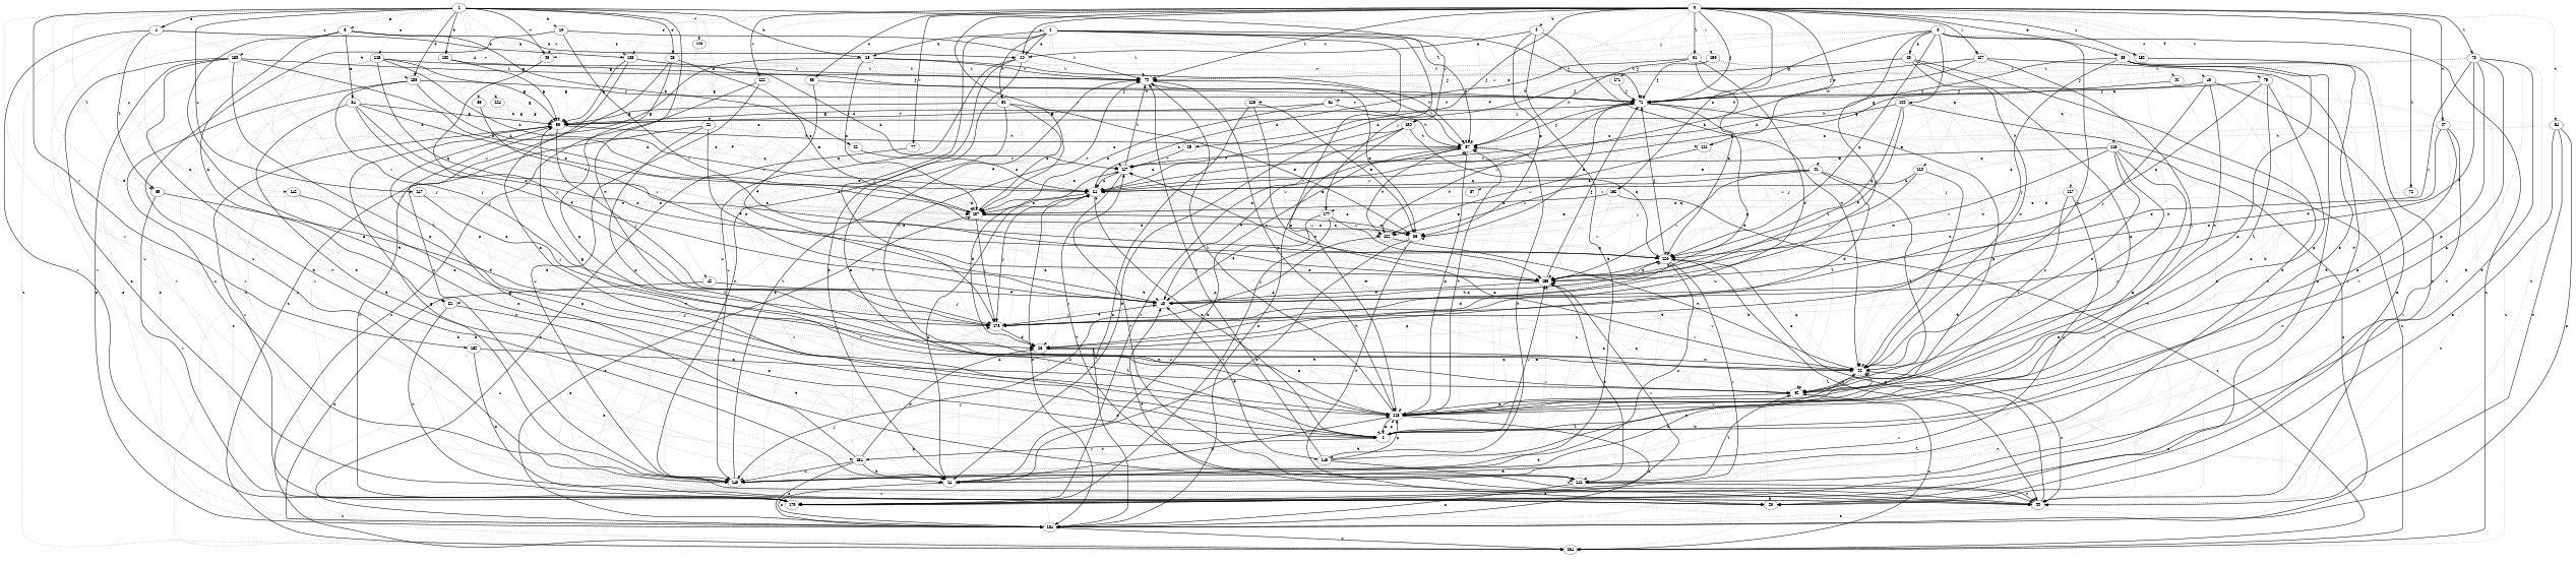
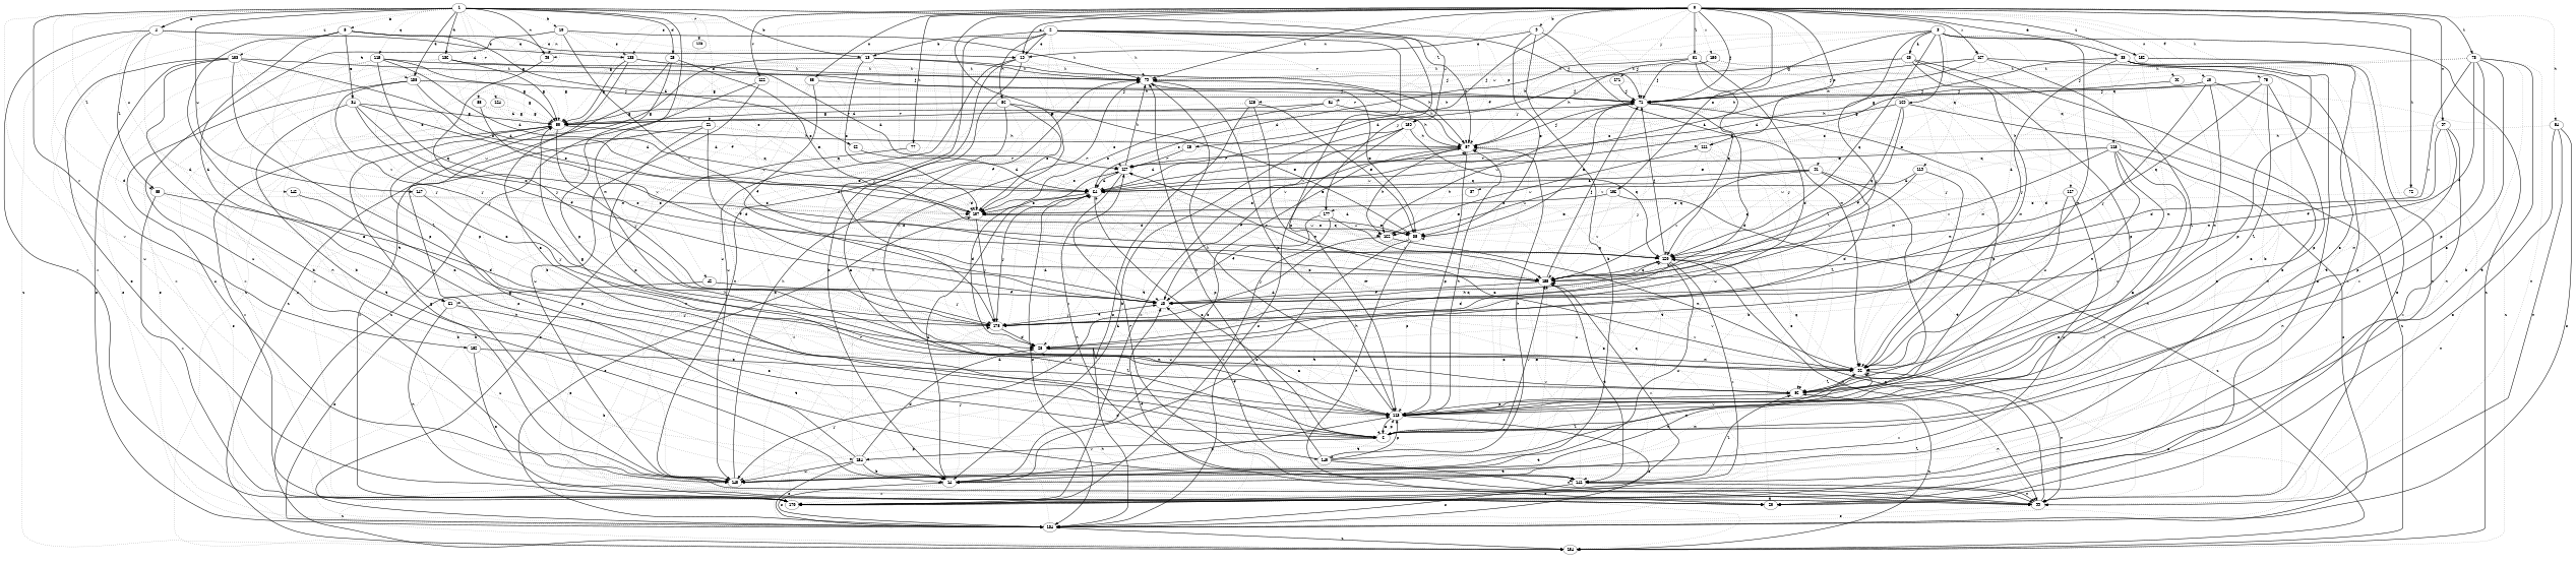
  strict digraph {
    fontname="DejaVu Sans Mono"
    node [fontname="DejaVu Sans Mono"]
    edge [fontname="DejaVu Sans Mono" style=bold]
    0
    9
    19
    33
    37
    40
    42
    50
    54
    65
    71
    72
    73
    75
    77
    79
    81
    84
    88
    91
    96
    97
    106
    107
    111
    122
    133
    150
    167
    171
    177
    182
    92
    98
    14
    35
    86
    28
    57
    148
    99
    113
    178
    170
    64
    141
    20
    6
    43
    134
    127
    155
    162
    120
    184
    1
    4
    5
    10
    13
    21
    25
    58
    85
    115
    123
    124
    136
    138
    142
    147
    152
    154
    159
    183
    61
    34
    62
    140
    2
    56
    125
    3
    60
    117
    118
    119
    169
    0 -> 9 [label=b style=dotted]
    0 -> 19 [label=c]
    0 -> 33 [label=e]
    0 -> 37 [label=f style=dotted]
    0 -> 40 [label=f style=dotted]
    0 -> 42 [label=f style=dotted]
    0 -> 50 [label=g style=dotted]
    0 -> 54 [label=h style=dotted]
    0 -> 65 [label=j]
    0 -> 71 [label=j]
    0 -> 72 [label=k]
    0 -> 73 [label=k]
    0 -> 75 [label=k style=dotted]
    0 -> 77 [label=k]
    0 -> 79 [label=k]
    0 -> 81 [label=l]
    0 -> 84 [label=l style=dotted]
    0 -> 88 [label=m]
    0 -> 91 [label=m style=dotted]
    0 -> 96 [label=n style=dotted]
    0 -> 97 [label=n]
    0 -> 106 [label=o]
    0 -> 107 [label=o]
    0 -> 111 [label=p]
    0 -> 122 [label=r]
    0 -> 133 [label=s style=dotted]
    0 -> 150 [label=v style=dotted]
    0 -> 167 [label=x]
    0 -> 171 [label=y style=dotted]
    0 -> 177 [label=y style=dotted]
    0 -> 182 [label=z]
    9 -> 19 [label=c]
    9 -> 71 [label=j style=dotted]
    9 -> 92 [label=m]
    9 -> 98 [label=n style=dotted]
    9 -> 14 [label=b]
    9 -> 35 [label=e]
    9 -> 86 [label=l style=dotted]
    19 -> 79 [label=k style=dotted]
    19 -> 14 [label=b]
    19 -> 28 [label=d style=dotted]
    19 -> 57 [label=h style=dotted]
    19 -> 148 [label=u]
    19 -> 99 [label=n]
    33 -> 79 [label=k style=dotted]
    33 -> 99 [label=n]
    33 -> 113 [label=p]
    33 -> 178 [label=y]
    33 -> 170 [label=x style=dotted]
    33 -> 64 [label=i]
    33 -> 141 [label=t style=dotted]
    33 -> 20 [label=c]
    37 -> 107 [label=o style=dotted]
    37 -> 35 [label=e style=dotted]
    37 -> 148 [label=u style=dotted]
    40 -> 50 [label=g style=dotted]
    40 -> 71 [label=j]
    40 -> 92 [label=m]
    40 -> 57 [label=h style=dotted]
    40 -> 178 [label=y]
    40 -> 20 [label=c]
    40 -> 6 [label=a style=dotted]
    42 -> 178 [label=y style=dotted]
    42 -> 20 [label=c style=dotted]
    42 -> 43 [label=f]
    42 -> 134 [label=s]
    50 -> 57 [label=h]
    50 -> 178 [label=y]
    50 -> 170 [label=x]
    50 -> 134 [label=s style=dotted]
    54 -> 57 [label=h style=dotted]
    54 -> 99 [label=n]
    54 -> 20 [label=c]
    54 -> 134 [label=s]
    65 -> 107 [label=o style=dotted]
    65 -> 35 [label=e style=dotted]
    65 -> 64 [label=i style=dotted]
    65 -> 127 [label=r]
    71 -> 50 [label=g]
    71 -> 92 [label=m style=dotted]
    71 -> 35 [label=e]
    71 -> 28 [label=d]
    71 -> 99 [label=n style=dotted]
    71 -> 113 [label=p]
    71 -> 178 [label=y style=dotted]
    71 -> 155 [label=v style=dotted]
    71 -> 162 [label=w]
    72 -> 107 [label=o style=dotted]
    72 -> 99 [label=n style=dotted]
    73 -> 71 [label=j style=dotted]
    73 -> 79 [label=k style=dotted]
    73 -> 14 [label=b style=dotted]
    73 -> 57 [label=h style=dotted]
    73 -> 99 [label=n style=dotted]
    73 -> 113 [label=p]
    73 -> 141 [label=t]
    73 -> 6 [label=a]
    73 -> 43 [label=f]
    73 -> 155 [label=v]
    75 -> 71 [label=j]
    75 -> 86 [label=l]
    75 -> 28 [label=d style=dotted]
    75 -> 113 [label=p]
    75 -> 120 [label=q]
    77 -> 134 [label=s]
    77 -> 127 [label=r style=dotted]
    79 -> 71 [label=j style=dotted]
    79 -> 107 [label=o style=dotted]
    79 -> 35 [label=e]
    79 -> 113 [label=p]
    79 -> 155 [label=v style=dotted]
    81 -> 79 [label=k style=dotted]
    81 -> 92 [label=m style=dotted]
    81 -> 28 [label=d]
    81 -> 57 [label=h]
    81 -> 148 [label=u style=dotted]
    81 -> 178 [label=y style=dotted]
    81 -> 64 [label=i]
    81 -> 120 [label=q]
    84 -> 50 [label=g]
    84 -> 107 [label=o]
    84 -> 28 [label=d style=dotted]
    84 -> 57 [label=h]
    84 -> 120 [label=q style=dotted]
    88 -> 71 [label=j]
    88 -> 28 [label=d style=dotted]
    88 -> 43 [label=f]
    88 -> 134 [label=s style=dotted]
    91 -> 86 [label=l]
    91 -> 28 [label=d]
    91 -> 170 [label=x style=dotted]
    91 -> 64 [label=i]
    91 -> 20 [label=c style=dotted]
    91 -> 155 [label=v]
    91 -> 162 [label=w]
    91 -> 120 [label=q style=dotted]
    96 -> 71 [label=j style=dotted]
    96 -> 92 [label=m style=dotted]
    96 -> 64 [label=i]
    96 -> 184 [label=z style=dotted]
    97 -> 92 [label=m style=dotted]
    97 -> 57 [label=h style=dotted]
    97 -> 113 [label=p]
    97 -> 170 [label=x]
    97 -> 43 [label=f]
    106 -> 107 [label=o]
    106 -> 35 [label=e style=dotted]
    106 -> 155 [label=v style=dotted]
    106 -> 184 [label=z]
    107 -> 35 [label=e]
    107 -> 178 [label=y]
    107 -> 134 [label=s]
    107 -> 162 [label=w style=dotted]
    111 -> 14 [label=b style=dotted]
    111 -> 86 [label=l style=dotted]
    111 -> 141 [label=t style=dotted]
    111 -> 20 [label=c style=dotted]
    111 -> 127 [label=r style=dotted]
    111 -> 162 [label=w]
    111 -> 120 [label=q style=dotted]
    122 -> 71 [label=j style=dotted]
    122 -> 148 [label=u]
    122 -> 184 [label=z]
    133 -> 50 [label=g]
    133 -> 71 [label=j style=dotted]
    133 -> 79 [label=k style=dotted]
    133 -> 107 [label=o style=dotted]
    133 -> 170 [label=x style=dotted]
    133 -> 6 [label=a]
    133 -> 127 [label=r]
    133 -> 120 [label=q style=dotted]
    150 -> 50 [label=g style=dotted]
    150 -> 71 [label=j]
    150 -> 79 [label=k style=dotted]
    150 -> 99 [label=n style=dotted]
    150 -> 170 [label=x style=dotted]
    150 -> 20 [label=c style=dotted]
    167 -> 71 [label=j]
    167 -> 79 [label=k style=dotted]
    167 -> 35 [label=e style=dotted]
    167 -> 86 [label=l]
    167 -> 28 [label=d style=dotted]
    167 -> 170 [label=x]
    167 -> 64 [label=i]
    171 -> 71 [label=j]
    171 -> 107 [label=o style=dotted]
    171 -> 92 [label=m style=dotted]
    171 -> 148 [label=u style=dotted]
    177 -> 170 [label=x]
    177 -> 43 [label=f]
    177 -> 155 [label=v]
    177 -> 162 [label=w style=dotted]
    182 -> 79 [label=k style=dotted]
    182 -> 107 [label=o style=dotted]
    182 -> 92 [label=m style=dotted]
    182 -> 99 [label=n style=dotted]
    182 -> 6 [label=a]
    182 -> 120 [label=q style=dotted]
    92 -> 79 [label=k]
    92 -> 86 [label=l style=dotted]
    92 -> 99 [label=n]
    92 -> 170 [label=x style=dotted]
    92 -> 134 [label=s style=dotted]
    92 -> 155 [label=v style=dotted]
    92 -> 120 [label=q style=dotted]
    98 -> 50 [label=g style=dotted]
    98 -> 178 [label=y]
    14 -> 92 [label=m style=dotted]
    14 -> 113 [label=p]
    14 -> 178 [label=y style=dotted]
    14 -> 170 [label=x style=dotted]
    14 -> 64 [label=i]
    14 -> 20 [label=c style=dotted]
    14 -> 134 [label=s]
    35 -> 107 [label=o style=dotted]
    35 -> 14 [label=b]
    35 -> 57 [label=h style=dotted]
    35 -> 148 [label=u style=dotted]
    35 -> 99 [label=n]
    35 -> 113 [label=p style=dotted]
    35 -> 178 [label=y style=dotted]
    35 -> 120 [label=q style=dotted]
    86 -> 50 [label=g]
    86 -> 99 [label=n style=dotted]
    86 -> 113 [label=p]
    86 -> 64 [label=i style=dotted]
    86 -> 127 [label=r style=dotted]
    86 -> 155 [label=v style=dotted]
    86 -> 184 [label=z]
    28 -> 92 [label=m]
    28 -> 64 [label=i style=dotted]
    28 -> 184 [label=h style=dotted]
    57 -> 71 [label=j]
    57 -> 79 [label=k]
    57 -> 14 [label=b]
    57 -> 113 [label=p]
    57 -> 141 [label=t style=dotted]
    57 -> 6 [label=a style=dotted]
    57 -> 43 [label=f]
    57 -> 127 [label=r]
    148 -> 50 [label=g]
    148 -> 79 [label=k]
    148 -> 92 [label=m]
    148 -> 113 [label=p style=dotted]
    148 -> 155 [label=v style=dotted]
    148 -> 184 [label=z style=dotted]
    99 -> 134 [label=s style=dotted]
    99 -> 120 [label=q]
    113 -> 79 [label=k]
    113 -> 57 [label=h]
    113 -> 6 [label=a]
    113 -> 134 [label=s]
    178 -> 28 [label=d]
    178 -> 43 [label=f]
    178 -> 120 [label=q style=dotted]
    170 -> 79 [label=k style=dotted]
    170 -> 107 [label=o style=dotted]
    170 -> 57 [label=h style=dotted]
    170 -> 127 [label=r style=dotted]
    170 -> 155 [label=v]
    64 -> 107 [label=o]
    64 -> 92 [label=m style=dotted]
    64 -> 178 [label=y]
    64 -> 6 [label=a]
    64 -> 134 [label=s]
    64 -> 120 [label=q style=dotted]
    141 -> 35 [label=e style=dotted]
    141 -> 86 [label=l]
    141 -> 28 [label=d style=dotted]
    141 -> 99 [label=n]
    141 -> 134 [label=s]
    141 -> 127 [label=r]
    20 -> 86 [label=l style=dotted]
    20 -> 43 [label=f]
    6 -> 57 [label=h style=dotted]
    6 -> 113 [label=p style=dotted]
    6 -> 141 [label=t style=dotted]
    6 -> 155 [label=v]
    6 -> 120 [label=q style=dotted]
    6 -> 154 [label=v]
    6 -> 140 [label=t style=dotted]
    43 -> 178 [label=y style=dotted]
    43 -> 6 [label=a style=dotted]
    134 -> 178 [label=y style=dotted]
    134 -> 64 [label=i style=dotted]
    134 -> 155 [label=v style=dotted]
    134 -> 184 [label=z]
    127 -> 79 [label=k]
    127 -> 28 [label=d]
    127 -> 99 [label=n]
    127 -> 113 [label=p style=dotted]
    127 -> 170 [label=x style=dotted]
    127 -> 64 [label=i]
    155 -> 71 [label=j]
    155 -> 141 [label=t]
    155 -> 6 [label=a style=dotted]
    155 -> 43 [label=f]
    155 -> 127 [label=r]
    155 -> 120 [label=q]
    162 -> 92 [label=m]
    162 -> 57 [label=h]
    162 -> 148 [label=u]
    162 -> 64 [label=i style=dotted]
    162 -> 141 [label=t style=dotted]
    120 -> 71 [label=j]
    120 -> 28 [label=d style=dotted]
    120 -> 148 [label=u]
    120 -> 99 [label=n]
    120 -> 170 [label=x]
    120 -> 6 [label=a style=dotted]
    120 -> 155 [label=v]
    1 -> 50 [label=g style=dotted]
    1 -> 111 [label=p style=dotted]
    1 -> 92 [label=m]
    1 -> 98 [label=n]
    1 -> 28 [label=d style=dotted]
    1 -> 4 [label=a]
    1 -> 5 [label=a style=dotted]
    1 -> 10 [label=b style=dotted]
    1 -> 13 [label=b]
    1 -> 21 [label=d style=dotted]
    1 -> 25 [label=d]
    1 -> 58 [label=i style=dotted]
    1 -> 85 [label=l style=dotted]
    1 -> 115 [label=q style=dotted]
    1 -> 123 [label=r style=dotted]
    1 -> 124 [label=r style=dotted]
    1 -> 136 [label=t]
    1 -> 138 [label=t]
    1 -> 142 [label=u style=dotted]
    1 -> 147 [label=u]
    1 -> 152 [label=v]
    1 -> 154 [label=v style=dotted]
    1 -> 159 [label=w]
    1 -> 183 [label=z style=dotted]
    4 -> 19 [label=c style=dotted]
    4 -> 107 [label=o style=dotted]
    4 -> 133 [label=s]
    4 -> 148 [label=u style=dotted]
    4 -> 170 [label=x]
    4 -> 184 [label=z style=dotted]
    4 -> 85 [label=l]
    4 -> 138 [label=t style=dotted]
    4 -> 61 [label=i style=dotted]
    5 -> 19 [label=c]
    5 -> 57 [label=h style=dotted]
    5 -> 170 [label=x style=dotted]
    5 -> 64 [label=i style=dotted]
    5 -> 6 [label=a]
    5 -> 61 [label=i]
    5 -> 34 [label=e]
    5 -> 62 [label=i]
    5 -> 140 [label=t style=dotted]
    10 -> 79 [label=k]
    10 -> 107 [label=o style=dotted]
    10 -> 133 [label=s style=dotted]
    10 -> 98 [label=n style=dotted]
    10 -> 148 [label=u]
    10 -> 99 [label=n style=dotted]
    10 -> 64 [label=i style=dotted]
    10 -> 6 [label=a style=dotted]
    10 -> 155 [label=v]
    10 -> 184 [label=z style=dotted]
    13 -> 79 [label=k]
    13 -> 107 [label=o]
    13 -> 14 [label=b style=dotted]
    13 -> 57 [label=h]
    13 -> 64 [label=i style=dotted]
    13 -> 127 [label=r style=dotted]
    13 -> 120 [label=q style=dotted]
    13 -> 184 [label=z]
    21 -> 35 [label=e style=dotted]
    21 -> 57 [label=h style=dotted]
    21 -> 99 [label=n style=dotted]
    21 -> 113 [label=p]
    21 -> 170 [label=x]
    21 -> 43 [label=f]
    25 -> 79 [label=k style=dotted]
    25 -> 35 [label=e]
    25 -> 148 [label=u]
    25 -> 113 [label=p]
    25 -> 170 [label=x style=dotted]
    25 -> 155 [label=v style=dotted]
    58 -> 50 [label=g style=dotted]
    58 -> 64 [label=i style=dotted]
    58 -> 155 [label=v]
    85 -> 107 [label=o style=dotted]
    85 -> 14 [label=b style=dotted]
    85 -> 28 [label=d]
    85 -> 170 [label=x]
    115 -> 50 [label=g]
    115 -> 79 [label=k]
    115 -> 86 [label=l style=dotted]
    115 -> 113 [label=p style=dotted]
    115 -> 170 [label=x style=dotted]
    115 -> 64 [label=i]
    115 -> 134 [label=s style=dotted]
    115 -> 120 [label=q]
    123 -> 92 [label=m style=dotted]
    124 -> 50 [label=g style=dotted]
    124 -> 64 [label=i style=dotted]
    124 -> 6 [label=a style=dotted]
    136 -> 50 [label=g]
    136 -> 71 [label=j]
    136 -> 79 [label=k style=dotted]
    136 -> 14 [label=b style=dotted]
    136 -> 178 [label=y style=dotted]
    136 -> 134 [label=s style=dotted]
    136 -> 155 [label=v style=dotted]
    138 -> 50 [label=g style=dotted]
    138 -> 71 [label=j]
    138 -> 148 [label=u]
    138 -> 178 [label=y]
    138 -> 64 [label=i]
    138 -> 162 [label=w style=dotted]
    142 -> 107 [label=o style=dotted]
    142 -> 14 [label=b style=dotted]
    142 -> 113 [label=p]
    147 -> 107 [label=o style=dotted]
    147 -> 178 [label=y]
    152 -> 92 [label=m style=dotted]
    152 -> 14 [label=b style=dotted]
    152 -> 86 [label=l]
    152 -> 20 [label=c]
    154 -> 50 [label=g]
    154 -> 79 [label=k style=dotted]
    154 -> 14 [label=b]
    154 -> 86 [label=l style=dotted]
    154 -> 28 [label=d]
    154 -> 148 [label=u]
    154 -> 20 [label=c style=dotted]
    154 -> 134 [label=s]
    159 -> 14 [label=b]
    159 -> 57 [label=h style=dotted]
    159 -> 170 [label=x]
    159 -> 134 [label=s]
    159 -> 162 [label=w style=dotted]
    159 -> 120 [label=q]
    183 -> 79 [label=k]
    183 -> 107 [label=o]
    183 -> 14 [label=b]
    183 -> 113 [label=p]
    183 -> 178 [label=y style=dotted]
    183 -> 20 [label=c]
    183 -> 134 [label=s]
    183 -> 155 [label=v style=dotted]
    61 -> 148 [label=u style=dotted]
    61 -> 99 [label=n]
    61 -> 178 [label=y style=dotted]
    61 -> 141 [label=t style=dotted]
    61 -> 6 [label=a]
    34 -> 50 [label=g]
    34 -> 107 [label=o]
    34 -> 148 [label=u style=dotted]
    34 -> 141 [label=t]
    34 -> 43 [label=f]
    34 -> 120 [label=q]
    62 -> 64 [label=i]
    62 -> 127 [label=r style=dotted]
    140 -> 79 [label=k]
    140 -> 92 [label=m]
    140 -> 57 [label=h]
    140 -> 99 [label=n]
    140 -> 113 [label=p]
+   140 -> 64 [label=i style=dotted]
    140 -> 141 [label=t style=dotted]
    140 -> 43 [label=f]
    2 -> 19 [label=c]
    2 -> 71 [label=j]
    2 -> 79 [label=k style=dotted]
    2 -> 177 [label=y]
    2 -> 28 [label=d style=dotted]
    2 -> 57 [label=h]
    2 -> 148 [label=u style=dotted]
    2 -> 113 [label=p]
    2 -> 178 [label=y]
    2 -> 43 [label=f style=dotted]
    2 -> 127 [label=r style=dotted]
    2 -> 13 [label=b]
    2 -> 56 [label=h]
    2 -> 125 [label=r style=dotted]
    56 -> 50 [label=g]
    56 -> 107 [label=o]
    56 -> 14 [label=b style=dotted]
    56 -> 35 [label=e]
    56 -> 28 [label=d style=dotted]
    56 -> 99 [label=n style=dotted]
    56 -> 6 [label=a]
    125 -> 50 [label=g style=dotted]
    125 -> 92 [label=m]
    125 -> 35 [label=e]
    125 -> 170 [label=x style=dotted]
    125 -> 141 [label=t style=dotted]
    125 -> 6 [label=a style=dotted]
    125 -> 134 [label=s]
    125 -> 155 [label=v style=dotted]
    3 -> 71 [label=j]
    3 -> 92 [label=m]
    3 -> 14 [label=b style=dotted]
    3 -> 57 [label=h style=dotted]
    3 -> 178 [label=y]
    3 -> 127 [label=r style=dotted]
    3 -> 120 [label=q]
    3 -> 184 [label=z]
    3 -> 159 [label=w style=dotted]
    3 -> 61 [label=i style=dotted]
    3 -> 60 [label=i]
    3 -> 117 [label=q style=dotted]
    3 -> 118 [label=q style=dotted]
    3 -> 119 [label=q style=dotted]
    3 -> 169 [label=x]
    60 -> 79 [label=k style=dotted]
    60 -> 107 [label=o style=dotted]
    60 -> 92 [label=m]
    60 -> 14 [label=b]
    60 -> 113 [label=p]
    60 -> 178 [label=y style=dotted]
    60 -> 64 [label=i]
    60 -> 120 [label=q style=dotted]
    117 -> 107 [label=o style=dotted]
    117 -> 86 [label=l]
    117 -> 148 [label=u]
    118 -> 92 [label=m]
    118 -> 86 [label=l]
    118 -> 99 [label=n style=dotted]
    118 -> 6 [label=a]
    118 -> 134 [label=s]
    118 -> 127 [label=r]
    118 -> 155 [label=v]
    118 -> 162 [label=w style=dotted]
    119 -> 92 [label=m]
    119 -> 64 [label=i]
    119 -> 155 [label=v]
    169 -> 50 [label=g]
    169 -> 35 [label=e style=dotted]
    169 -> 43 [label=f]
    169 -> 120 [label=q]
    169 -> 184 [label=z]
  }
